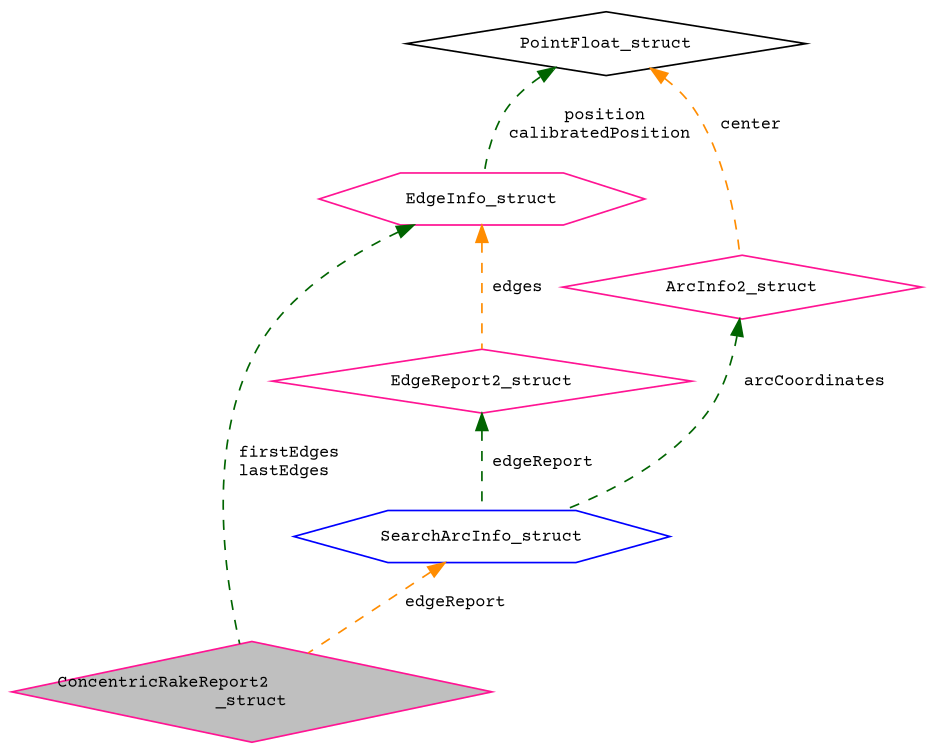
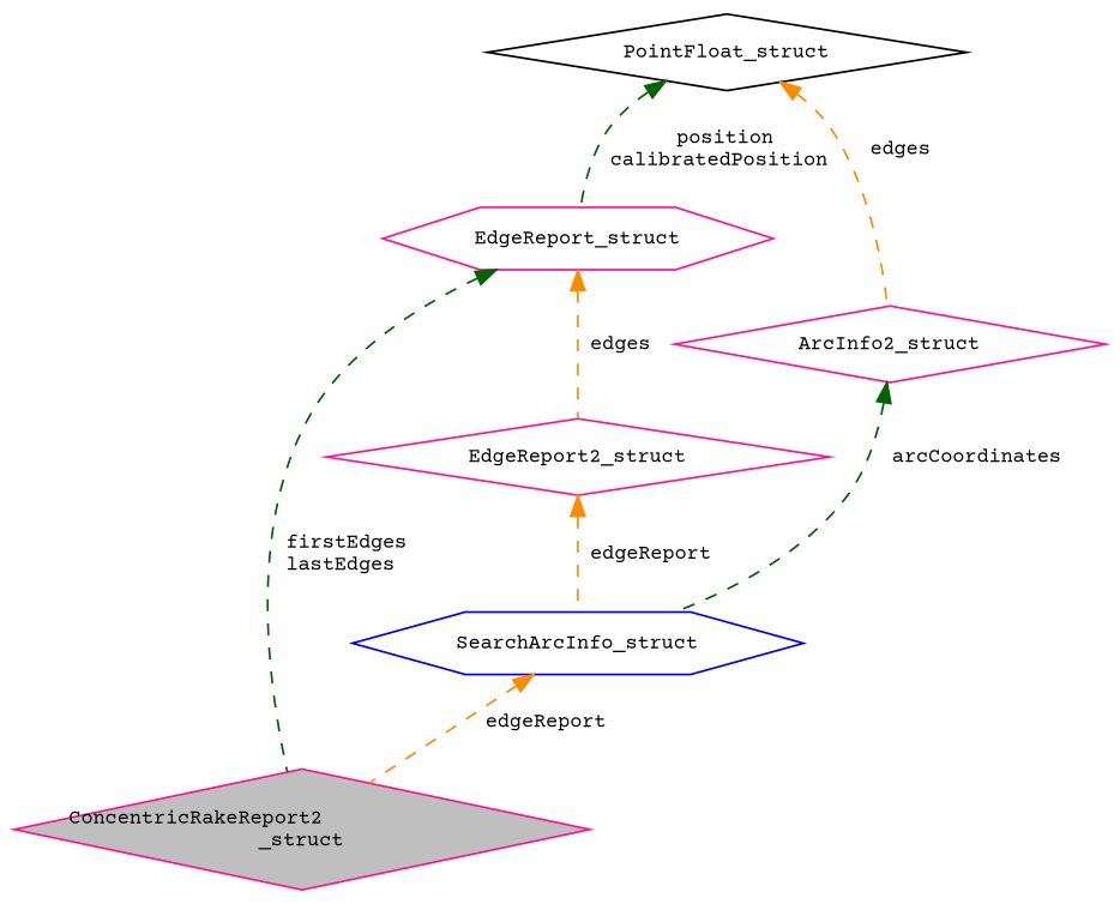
  digraph {
    fontname="Courier Prime"
    node [color=deeppink fontname="Courier Prime" fontsize=10 shape=diamond]
    edge [color=darkorange dir=back fontname="Courier Prime" fontsize=10 labelfontname=FreeSans labelfontsize=10 style=dashed]
    n1 [fillcolor=grey75 fontcolor=black height=0.2 label="ConcentricRakeReport2\l_struct" style=filled width=0.4]
    n2 [color=blue height=0.2 label=SearchArcInfo_struct shape=hexagon width=0.4]
    n3 [height=0.2 label=EdgeReport2_struct width=0.4]
-   n4 [height=0.2 label=EdgeInfo_struct shape=hexagon width=0.4]
+   n4 [height=0.2 label=EdgeReport_struct shape=hexagon width=0.4]
    n5 [color=black height=0.2 label=PointFloat_struct width=0.4]
    n6 [height=0.2 label=ArcInfo2_struct width=0.4]
    n2 -> n1 [label=" edgeReport"]
-   n3 -> n2 [color=darkgreen label=" edgeReport"]
+   n3 -> n2 [label=" edgeReport"]
    n4 -> n1 [color=darkgreen label=" firstEdges\nlastEdges"]
    n4 -> n3 [label=" edges"]
    n5 -> n4 [color=darkgreen label=" position\ncalibratedPosition"]
-   n5 -> n6 [label=" center"]
+   n5 -> n6 [label=" edges"]
    n6 -> n2 [color=darkgreen label=" arcCoordinates"]
  }
